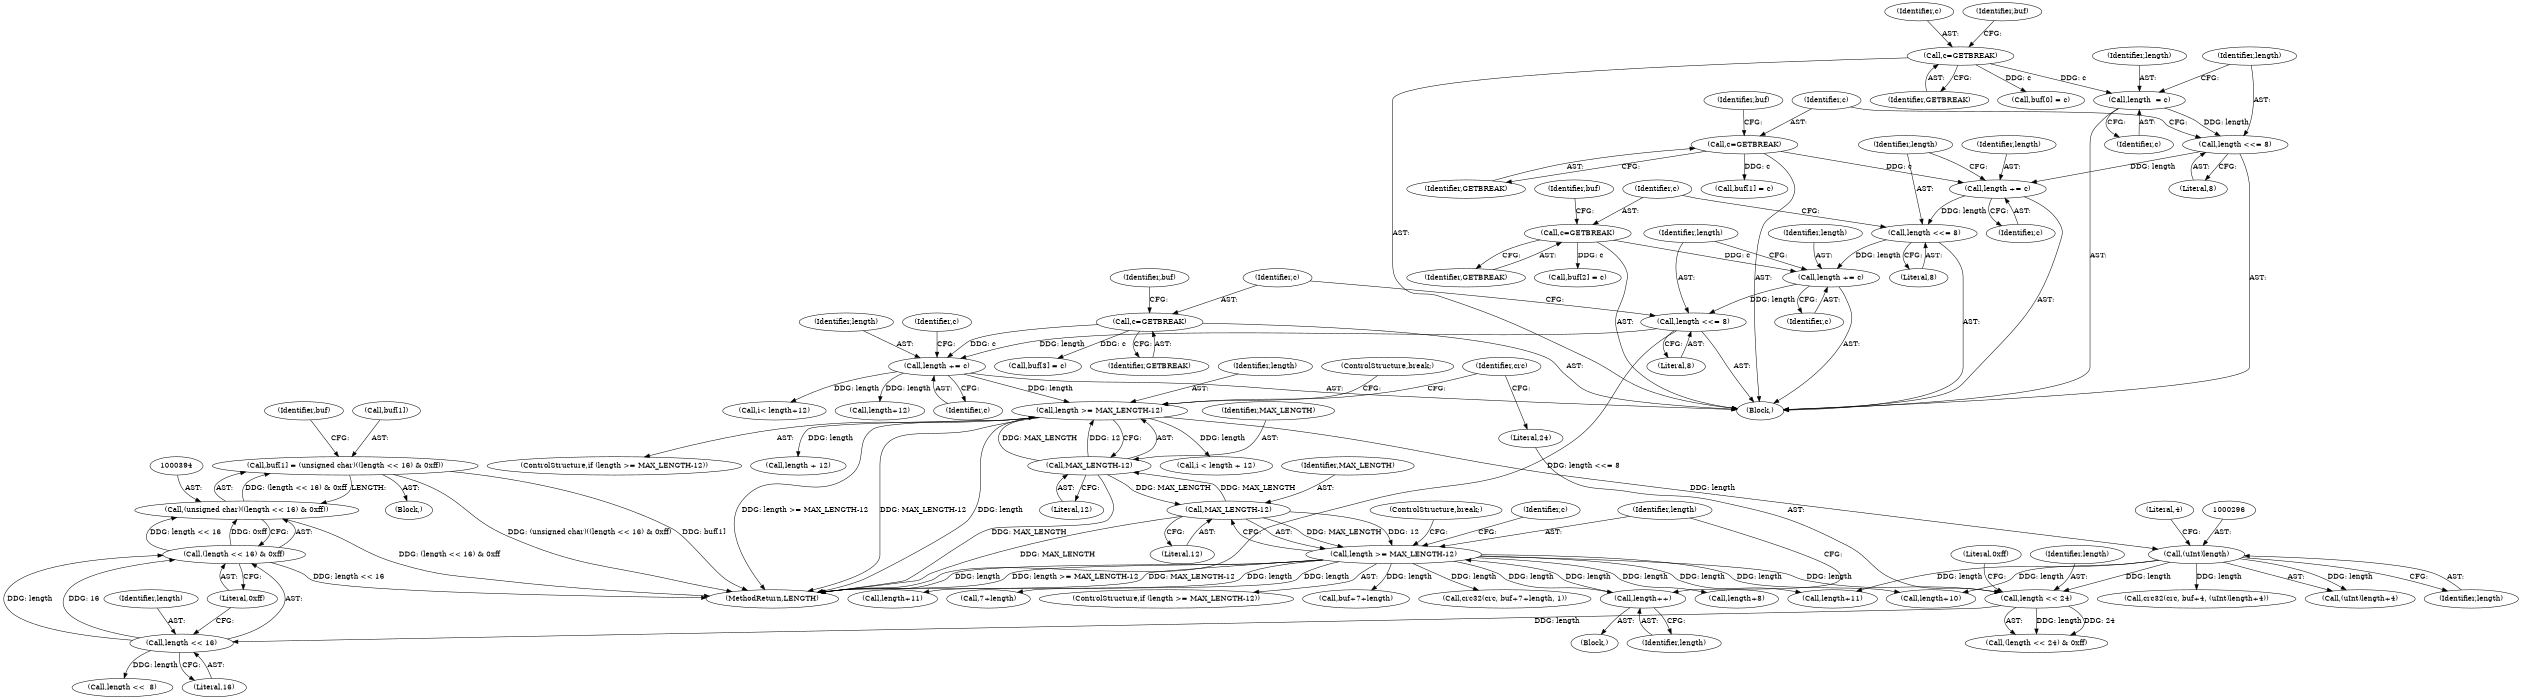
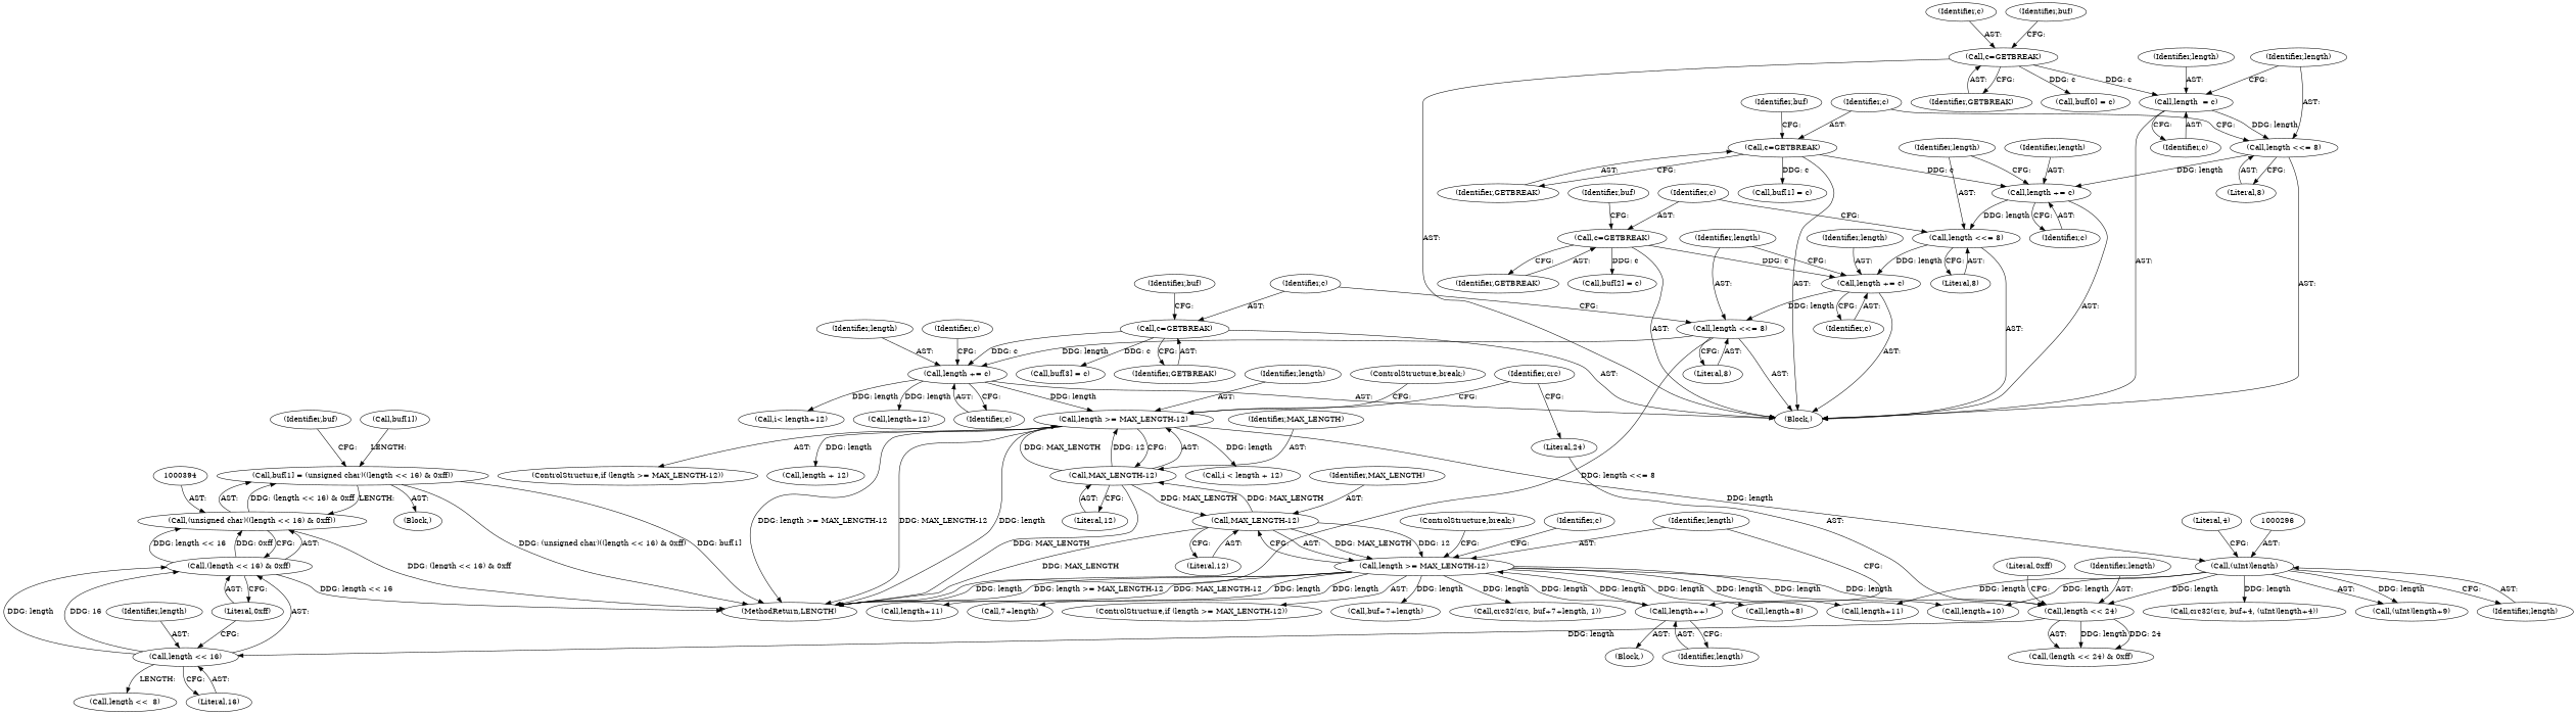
  digraph {
    n1 [label="(Call,buf[1] = (unsigned char)((length << 16) & 0xff))"]
    n2 [label="(Call,(unsigned char)((length << 16) & 0xff))"]
    n3 [label="(Block,)"]
    n4 [label="(MethodReturn,LENGTH)"]
    n5 [label="(Call,(length << 16) & 0xff)"]
    n6 [label="(Literal,0xff)"]
    n7 [label="(Call,length << 16)"]
    n8 [label="(Call,length <<  8)"]
    n9 [label="(Literal,16)"]
    n10 [label="(Call,length << 24)"]
    n11 [label="(Call,(length << 24) & 0xff)"]
    n12 [label="(Literal,24)"]
    n13 [label="(Call,length >= MAX_LENGTH-12)"]
    n14 [label="(Call,length++)"]
    n15 [label="(Call,MAX_LENGTH-12)"]
    n16 [label="(Call,length+8)"]
    n17 [label="(Call,length+10)"]
    n18 [label="(Call,length+11)"]
    n19 [label="(Call,7+length)"]
    n20 [label="(ControlStructure,if (length >= MAX_LENGTH-12))"]
    n21 [label="(Call,buf+7+length)"]
    n22 [label="(Call,length+11)"]
    n23 [label="(Call,crc32(crc, buf+7+length, 1))"]
    n24 [label="(Identifier,length)"]
    n25 [label="(Block,)"]
    n26 [label="(Call,MAX_LENGTH-12)"]
    n27 [label="(Literal,12)"]
    n28 [label="(Call,(uInt)length)"]
-   n29 [label="(Call,(uInt)length+4)"]
+   n29 [label="(Call,(uInt)length+9)"]
    n30 [label="(Identifier,length)"]
    n31 [label="(Call,crc32(crc, buf+4, (uInt)length+4))"]
    n32 [label="(Call,length >= MAX_LENGTH-12)"]
    n33 [label="(Call,i < length + 12)"]
    n34 [label="(ControlStructure,if (length >= MAX_LENGTH-12))"]
    n35 [label="(Call,length + 12)"]
    n36 [label="(Literal,12)"]
    n37 [label="(Call,length += c)"]
    n38 [label="(Call,i< length+12)"]
    n39 [label="(Call,length+12)"]
    n40 [label="(Identifier,c)"]
    n41 [label="(Block,)"]
    n42 [label="(Call,c=GETBREAK)"]
    n43 [label="(Identifier,GETBREAK)"]
    n44 [label="(Call,buf[3] = c)"]
    n45 [label="(Call,length <<= 8)"]
    n46 [label="(Literal,8)"]
    n47 [label="(Call,length += c)"]
    n48 [label="(Identifier,c)"]
    n49 [label="(Call,c=GETBREAK)"]
    n50 [label="(Call,buf[2] = c)"]
    n51 [label="(Identifier,GETBREAK)"]
    n52 [label="(Call,length <<= 8)"]
    n53 [label="(Literal,8)"]
    n54 [label="(Call,length += c)"]
    n55 [label="(Identifier,c)"]
    n56 [label="(Call,c=GETBREAK)"]
    n57 [label="(Call,buf[1] = c)"]
    n58 [label="(Identifier,GETBREAK)"]
    n59 [label="(Call,length <<= 8)"]
    n60 [label="(Literal,8)"]
    n61 [label="(Call,length  = c)"]
    n62 [label="(Identifier,c)"]
    n63 [label="(Call,c=GETBREAK)"]
    n64 [label="(Identifier,GETBREAK)"]
    n65 [label="(Call,buf[0] = c)"]
    n66 [label="(Identifier,c)"]
    n67 [label="(Identifier,length)"]
    n68 [label="(Identifier,length)"]
    n69 [label="(Identifier,MAX_LENGTH)"]
    n70 [label="(Identifier,buf)"]
    n71 [label="(Identifier,length)"]
    n72 [label="(Identifier,c)"]
    n73 [label="(ControlStructure,break;)"]
    n74 [label="(Identifier,length)"]
    n75 [label="(Identifier,MAX_LENGTH)"]
    n76 [label="(Literal,0xff)"]
    n77 [label="(Identifier,c)"]
    n78 [label="(Identifier,buf)"]
    n79 [label="(Identifier,length)"]
    n80 [label="(Identifier,c)"]
    n81 [label="(Identifier,length)"]
    n82 [label="(Identifier,crc)"]
    n83 [label="(Identifier,c)"]
    n84 [label="(Identifier,buf)"]
    n85 [label="(ControlStructure,break;)"]
    n86 [label="(Identifier,length)"]
    n87 [label="(Identifier,length)"]
    n88 [label="(Identifier,length)"]
    n89 [label="(Literal,4)"]
    n90 [label="(Identifier,length)"]
    n91 [label="(Identifier,buf)"]
    n92 [label="(Identifier,buf)"]
    n93 [label="(Identifier,length)"]
    n94 [label="(Identifier,c)"]
    n95 [label="(Call,buf[1])"]
    1000394
    1000296
    n1 -> n2 [label="LENGTH: "]
    n1 -> n3 [label="AST: "]
    n1 -> n4 [label="DDG: (unsigned char)((length << 16) & 0xff)"]
    n1 -> n4 [label="DDG: buf[1]"]
    n2 -> n1 [label="AST: "]
    n2 -> n1 [label="DDG: (length << 16) & 0xff"]
    n2 -> n4 [label="DDG: (length << 16) & 0xff"]
    n2 -> n5 [label="CFG: "]
    n5 -> n2 [label="AST: "]
    n5 -> n2 [label="DDG: length << 16"]
    n5 -> n2 [label="DDG: 0xff"]
    n5 -> n4 [label="DDG: length << 16"]
    n5 -> n6 [label="CFG: "]
    n6 -> n5 [label="AST: "]
    n6 -> n7 [label="CFG: "]
    n7 -> n5 [label="AST: "]
    n7 -> n5 [label="DDG: length"]
    n7 -> n5 [label="DDG: 16"]
-   n7 -> n8 [label="DDG: length"]
+   n7 -> n8 [label="LENGTH: "]
    n7 -> n9 [label="CFG: "]
    n9 -> n7 [label="AST: "]
    n10 -> n7 [label="DDG: length"]
    n10 -> n11 [label="AST: "]
    n10 -> n11 [label="DDG: length"]
    n10 -> n11 [label="DDG: 24"]
    n12 -> n10 [label="AST: "]
    n13 -> n4 [label="DDG: length"]
    n13 -> n4 [label="DDG: length >= MAX_LENGTH-12"]
    n13 -> n4 [label="DDG: MAX_LENGTH-12"]
    n13 -> n10 [label="DDG: length"]
    n13 -> n14 [label="DDG: length"]
    n13 -> n15 [label="CFG: "]
    n13 -> n16 [label="DDG: length"]
    n13 -> n17 [label="DDG: length"]
    n13 -> n18 [label="DDG: length"]
    n13 -> n19 [label="DDG: length"]
    n13 -> n20 [label="AST: "]
    n13 -> n21 [label="DDG: length"]
    n13 -> n22 [label="DDG: length"]
    n13 -> n23 [label="DDG: length"]
    n14 -> n13 [label="DDG: length"]
    n14 -> n24 [label="CFG: "]
    n14 -> n25 [label="AST: "]
    n15 -> n4 [label="DDG: MAX_LENGTH"]
    n15 -> n13 [label="AST: "]
    n15 -> n13 [label="DDG: MAX_LENGTH"]
    n15 -> n13 [label="DDG: 12"]
    n15 -> n26 [label="DDG: MAX_LENGTH"]
    n15 -> n27 [label="CFG: "]
    n24 -> n14 [label="AST: "]
    n26 -> n4 [label="DDG: MAX_LENGTH"]
    n26 -> n15 [label="DDG: MAX_LENGTH"]
    n26 -> n32 [label="AST: "]
    n26 -> n32 [label="DDG: MAX_LENGTH"]
    n26 -> n32 [label="DDG: 12"]
    n26 -> n36 [label="CFG: "]
    n27 -> n15 [label="AST: "]
    n28 -> n10 [label="DDG: length"]
    n28 -> n17 [label="DDG: length"]
    n28 -> n22 [label="DDG: length"]
    n28 -> n29 [label="AST: "]
    n28 -> n29 [label="DDG: length"]
    n28 -> n30 [label="CFG: "]
    n28 -> n31 [label="DDG: length"]
    n30 -> n28 [label="AST: "]
    n32 -> n4 [label="DDG: length >= MAX_LENGTH-12"]
    n32 -> n4 [label="DDG: MAX_LENGTH-12"]
    n32 -> n4 [label="DDG: length"]
    n32 -> n26 [label="CFG: "]
    n32 -> n28 [label="DDG: length"]
    n32 -> n33 [label="DDG: length"]
    n32 -> n34 [label="AST: "]
    n32 -> n35 [label="DDG: length"]
    n36 -> n26 [label="AST: "]
    n37 -> n32 [label="DDG: length"]
    n37 -> n38 [label="DDG: length"]
    n37 -> n39 [label="DDG: length"]
    n37 -> n40 [label="CFG: "]
    n37 -> n41 [label="AST: "]
    n40 -> n37 [label="AST: "]
    n42 -> n37 [label="DDG: c"]
    n42 -> n41 [label="AST: "]
    n42 -> n43 [label="CFG: "]
    n42 -> n44 [label="DDG: c"]
    n43 -> n42 [label="AST: "]
    n45 -> n4 [label="DDG: length <<= 8"]
    n45 -> n37 [label="DDG: length"]
    n45 -> n41 [label="AST: "]
    n45 -> n46 [label="CFG: "]
    n46 -> n45 [label="AST: "]
    n47 -> n41 [label="AST: "]
    n47 -> n45 [label="DDG: length"]
    n47 -> n48 [label="CFG: "]
    n48 -> n47 [label="AST: "]
    n49 -> n41 [label="AST: "]
    n49 -> n47 [label="DDG: c"]
    n49 -> n50 [label="DDG: c"]
    n49 -> n51 [label="CFG: "]
    n51 -> n49 [label="AST: "]
    n52 -> n41 [label="AST: "]
    n52 -> n47 [label="DDG: length"]
    n52 -> n53 [label="CFG: "]
    n53 -> n52 [label="AST: "]
    n54 -> n41 [label="AST: "]
    n54 -> n52 [label="DDG: length"]
    n54 -> n55 [label="CFG: "]
    n55 -> n54 [label="AST: "]
    n56 -> n41 [label="AST: "]
    n56 -> n54 [label="DDG: c"]
    n56 -> n57 [label="DDG: c"]
    n56 -> n58 [label="CFG: "]
    n58 -> n56 [label="AST: "]
    n59 -> n41 [label="AST: "]
    n59 -> n54 [label="DDG: length"]
    n59 -> n60 [label="CFG: "]
    n60 -> n59 [label="AST: "]
    n61 -> n41 [label="AST: "]
    n61 -> n59 [label="DDG: length"]
    n61 -> n62 [label="CFG: "]
    n62 -> n61 [label="AST: "]
    n63 -> n41 [label="AST: "]
    n63 -> n61 [label="DDG: c"]
    n63 -> n64 [label="CFG: "]
    n63 -> n65 [label="DDG: c"]
    n64 -> n63 [label="AST: "]
    n66 -> n63 [label="AST: "]
    n67 -> n10 [label="AST: "]
    n68 -> n52 [label="AST: "]
    n68 -> n54 [label="CFG: "]
    n69 -> n26 [label="AST: "]
    n70 -> n56 [label="CFG: "]
    n71 -> n47 [label="AST: "]
    n72 -> n56 [label="AST: "]
    n72 -> n59 [label="CFG: "]
    n73 -> n32 [label="CFG: "]
    n74 -> n32 [label="AST: "]
    n75 -> n15 [label="AST: "]
    n76 -> n10 [label="CFG: "]
    n77 -> n13 [label="CFG: "]
    n78 -> n1 [label="CFG: "]
    n79 -> n61 [label="AST: "]
    n80 -> n49 [label="AST: "]
    n80 -> n52 [label="CFG: "]
    n81 -> n59 [label="AST: "]
    n81 -> n61 [label="CFG: "]
    n82 -> n12 [label="CFG: "]
    n82 -> n32 [label="CFG: "]
    n83 -> n42 [label="AST: "]
    n83 -> n45 [label="CFG: "]
    n84 -> n49 [label="CFG: "]
    n85 -> n13 [label="CFG: "]
    n86 -> n45 [label="AST: "]
    n86 -> n47 [label="CFG: "]
    n87 -> n54 [label="AST: "]
    n88 -> n37 [label="AST: "]
    n89 -> n28 [label="CFG: "]
    n90 -> n7 [label="AST: "]
    n91 -> n42 [label="CFG: "]
    n92 -> n63 [label="CFG: "]
    n93 -> n13 [label="AST: "]
    n93 -> n14 [label="CFG: "]
    n94 -> n37 [label="CFG: "]
-   n95 -> n1 [label="AST: "]
+   n95 -> n1 [label="LENGTH: "]
    1000394 -> n2 [label="AST: "]
    1000296 -> n28 [label="AST: "]
  }
